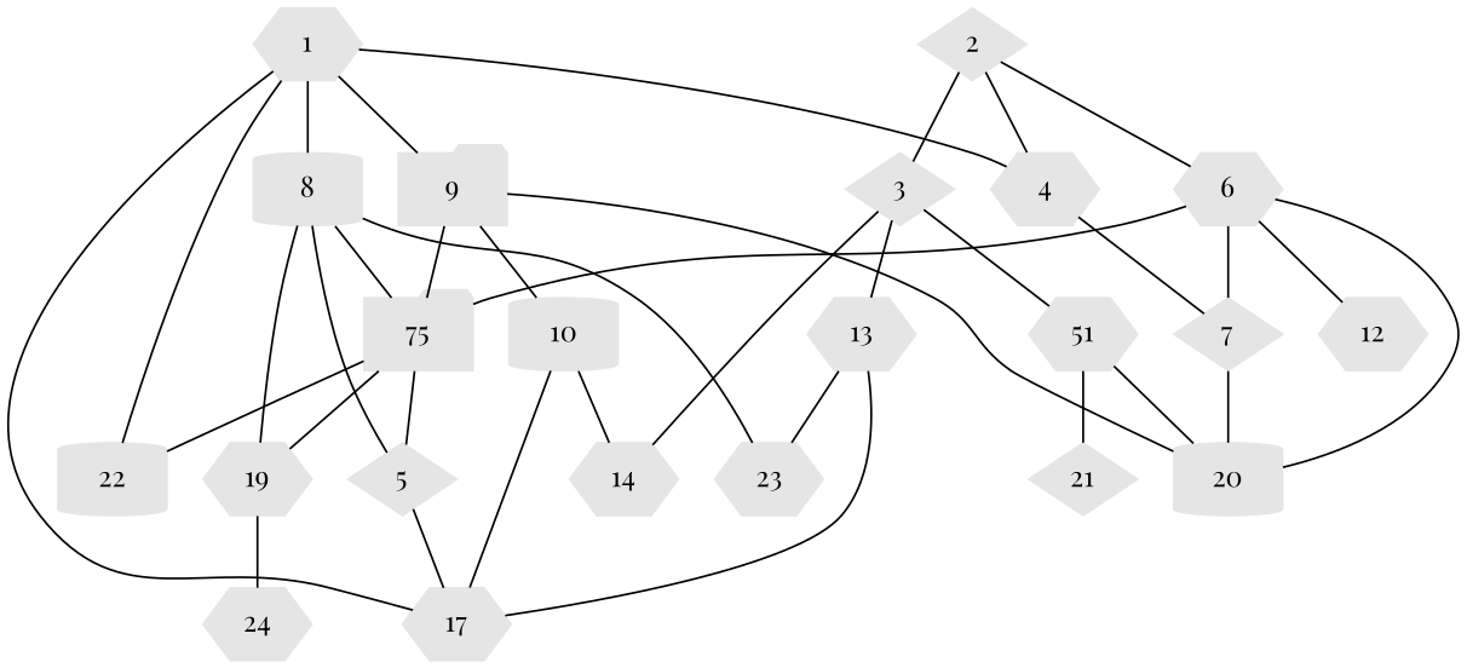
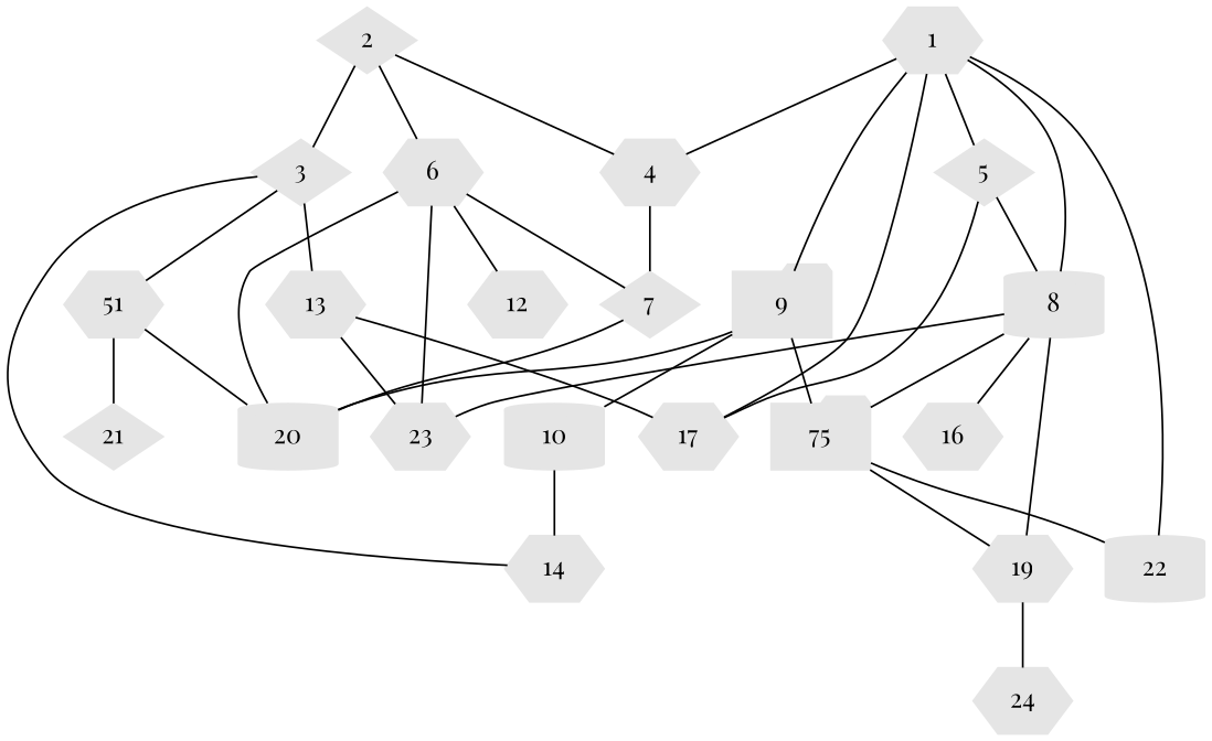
  graph {
    fontname="Playfair Display"
    node [color=gray90 fontname="Playfair Display" shape=hexagon style=filled]
    edge [fontname="Playfair Display" weight=1.0]
    1
    4
    5 [shape=diamond]
    8 [shape=cylinder]
    9 [shape=folder]
    17
    22 [shape=cylinder]
    2 [shape=diamond]
    3 [shape=diamond]
    6
    7 [shape=diamond]
    n12 [label=75 shape=folder]
+   16
    19
    23
    10 [shape=cylinder]
    20 [shape=cylinder]
    13
    n19 [label=51]
    14
    12
    21 [shape=diamond]
    24
    1 -- 4
-   n12 -- 5
+   1 -- 5
    1 -- 8
    1 -- 9
    1 -- 17
    1 -- 22
    4 -- 7
    5 -- 8 [weight=2.0]
    5 -- 17
    8 -- n12
+   8 -- 16
    8 -- 19 [weight=2.0]
    8 -- 23
    9 -- n12 [weight=2.0]
    9 -- 10
    9 -- 20
    2 -- 4
    2 -- 3 [weight=2.0]
    2 -- 6
    3 -- 13
    3 -- n19
    3 -- 14
    6 -- 7
-   6 -- n12 [weight=2.0]
+   6 -- 23 [weight=2.0]
    6 -- 20
    6 -- 12 [weight=2.0]
    7 -- 20 [weight=3.0]
    n12 -- 22
    n12 -- 19
    19 -- 24
-   10 -- 17
    10 -- 14 [weight=2.0]
    13 -- 17
    13 -- 23
    n19 -- 20
    n19 -- 21
  }
